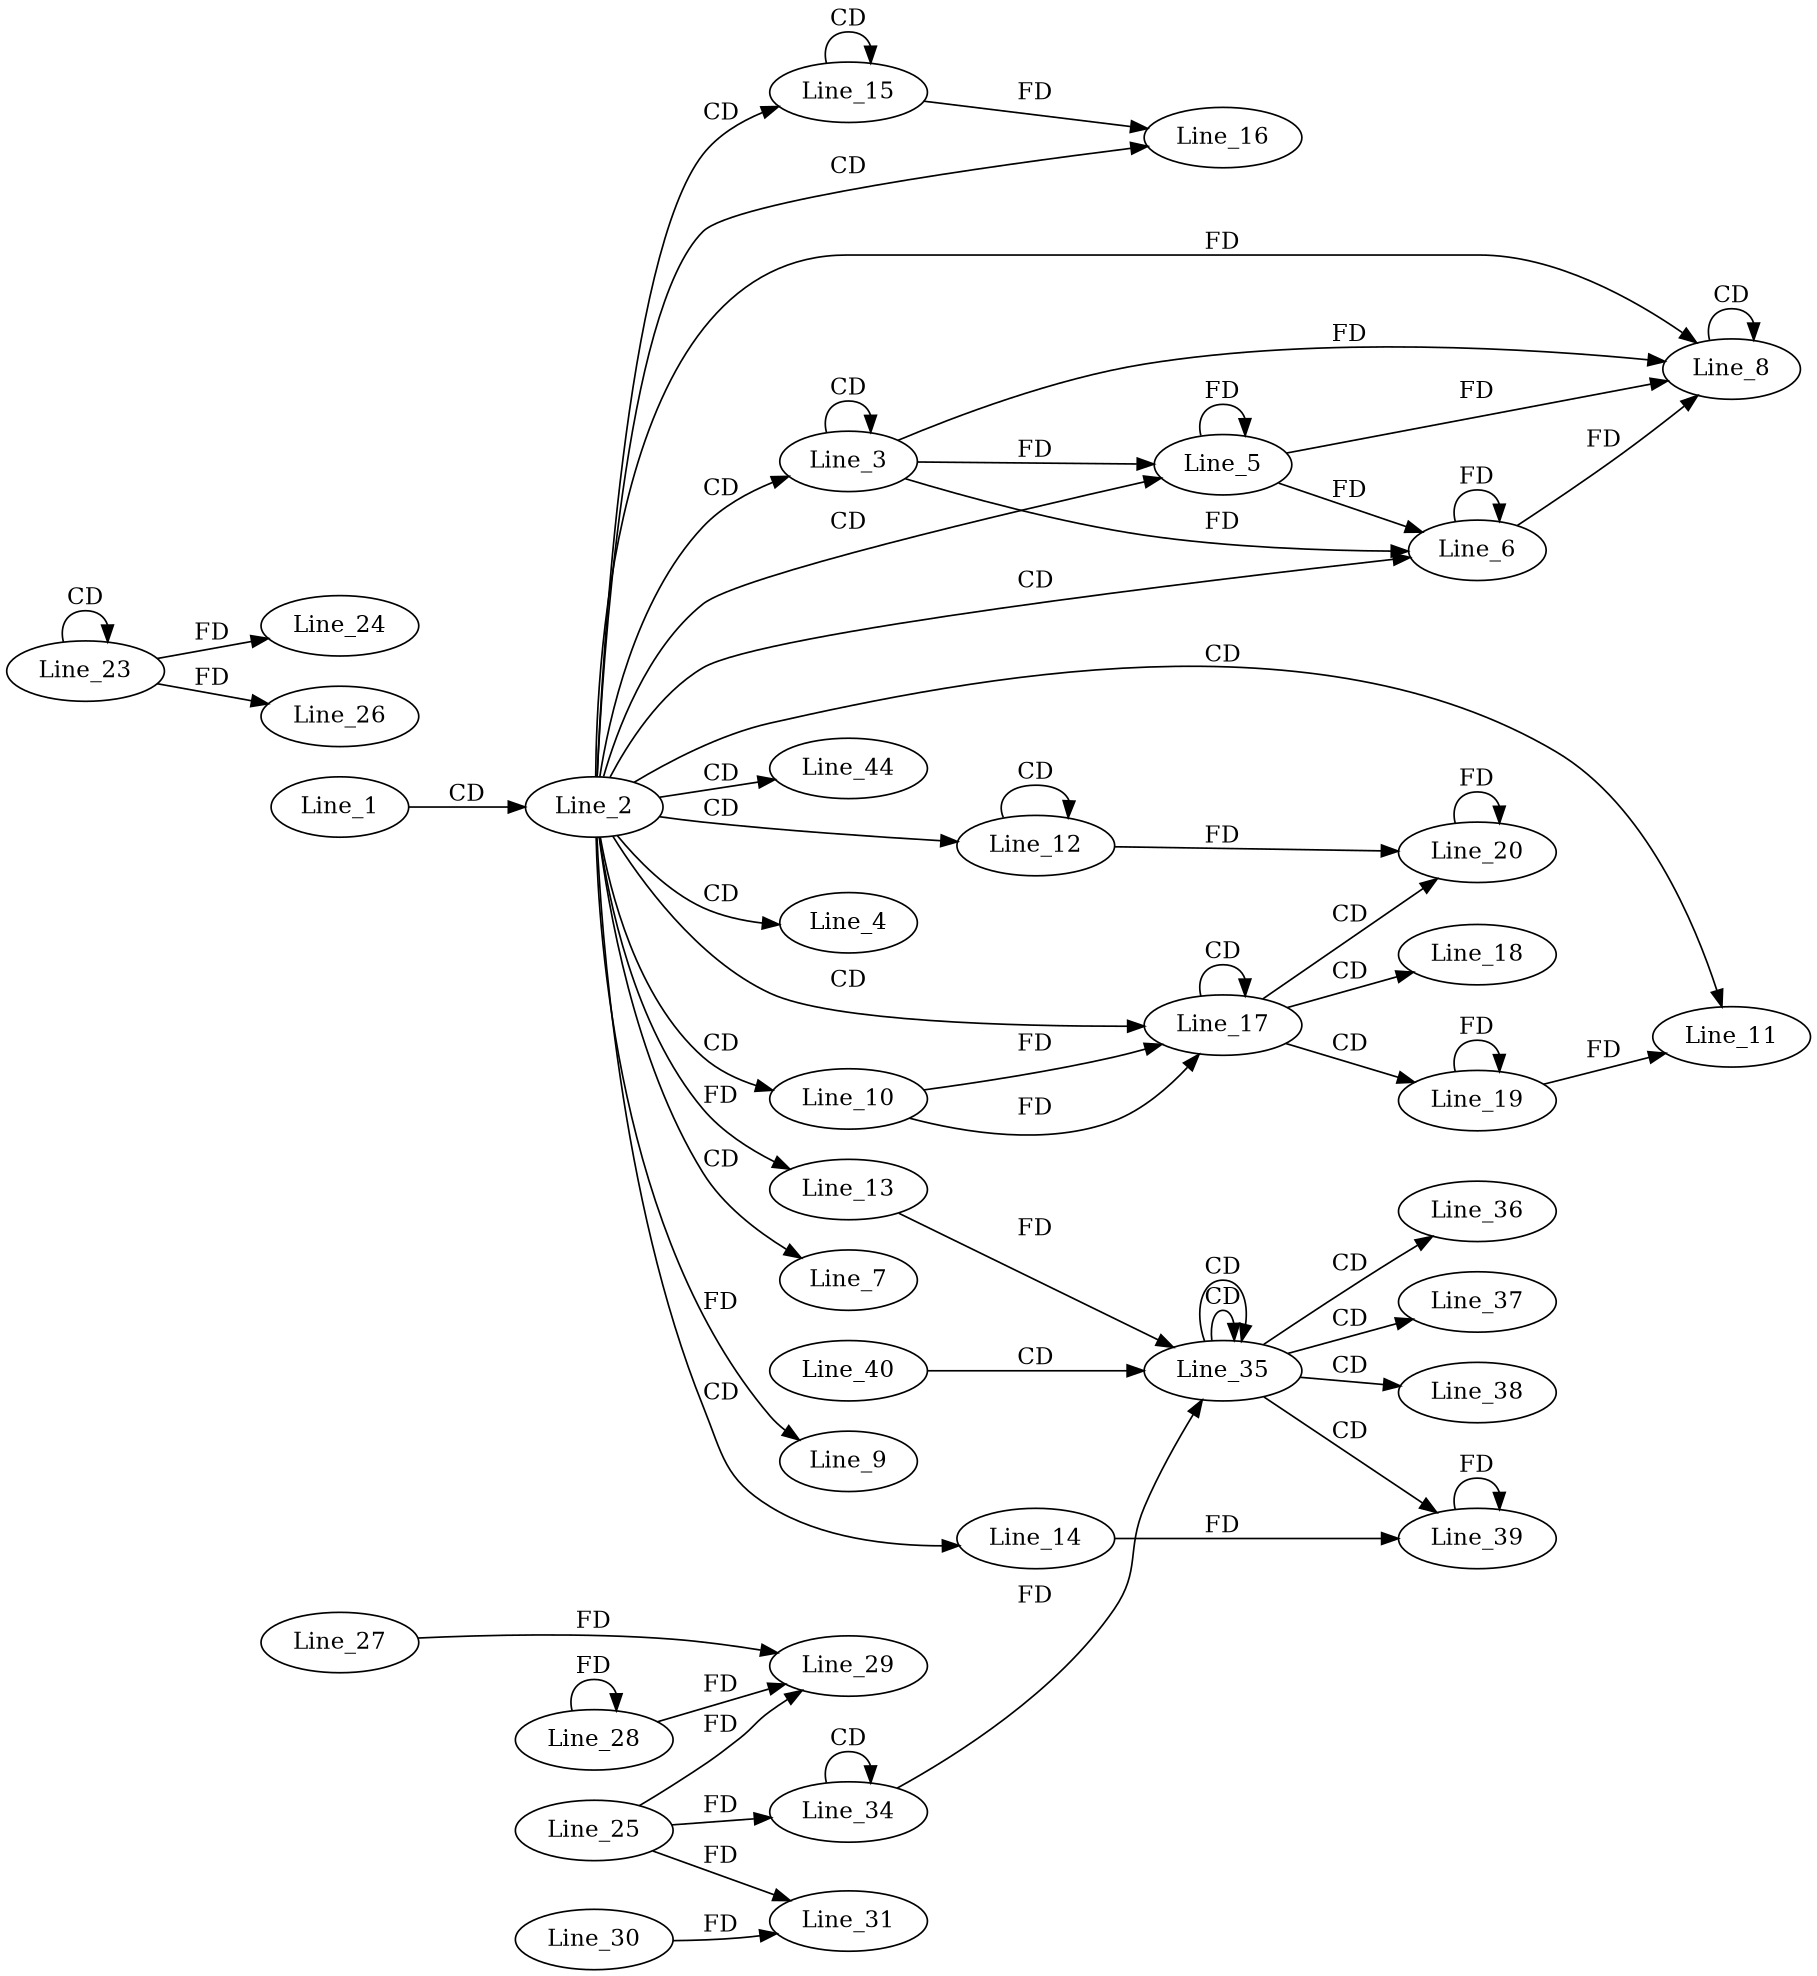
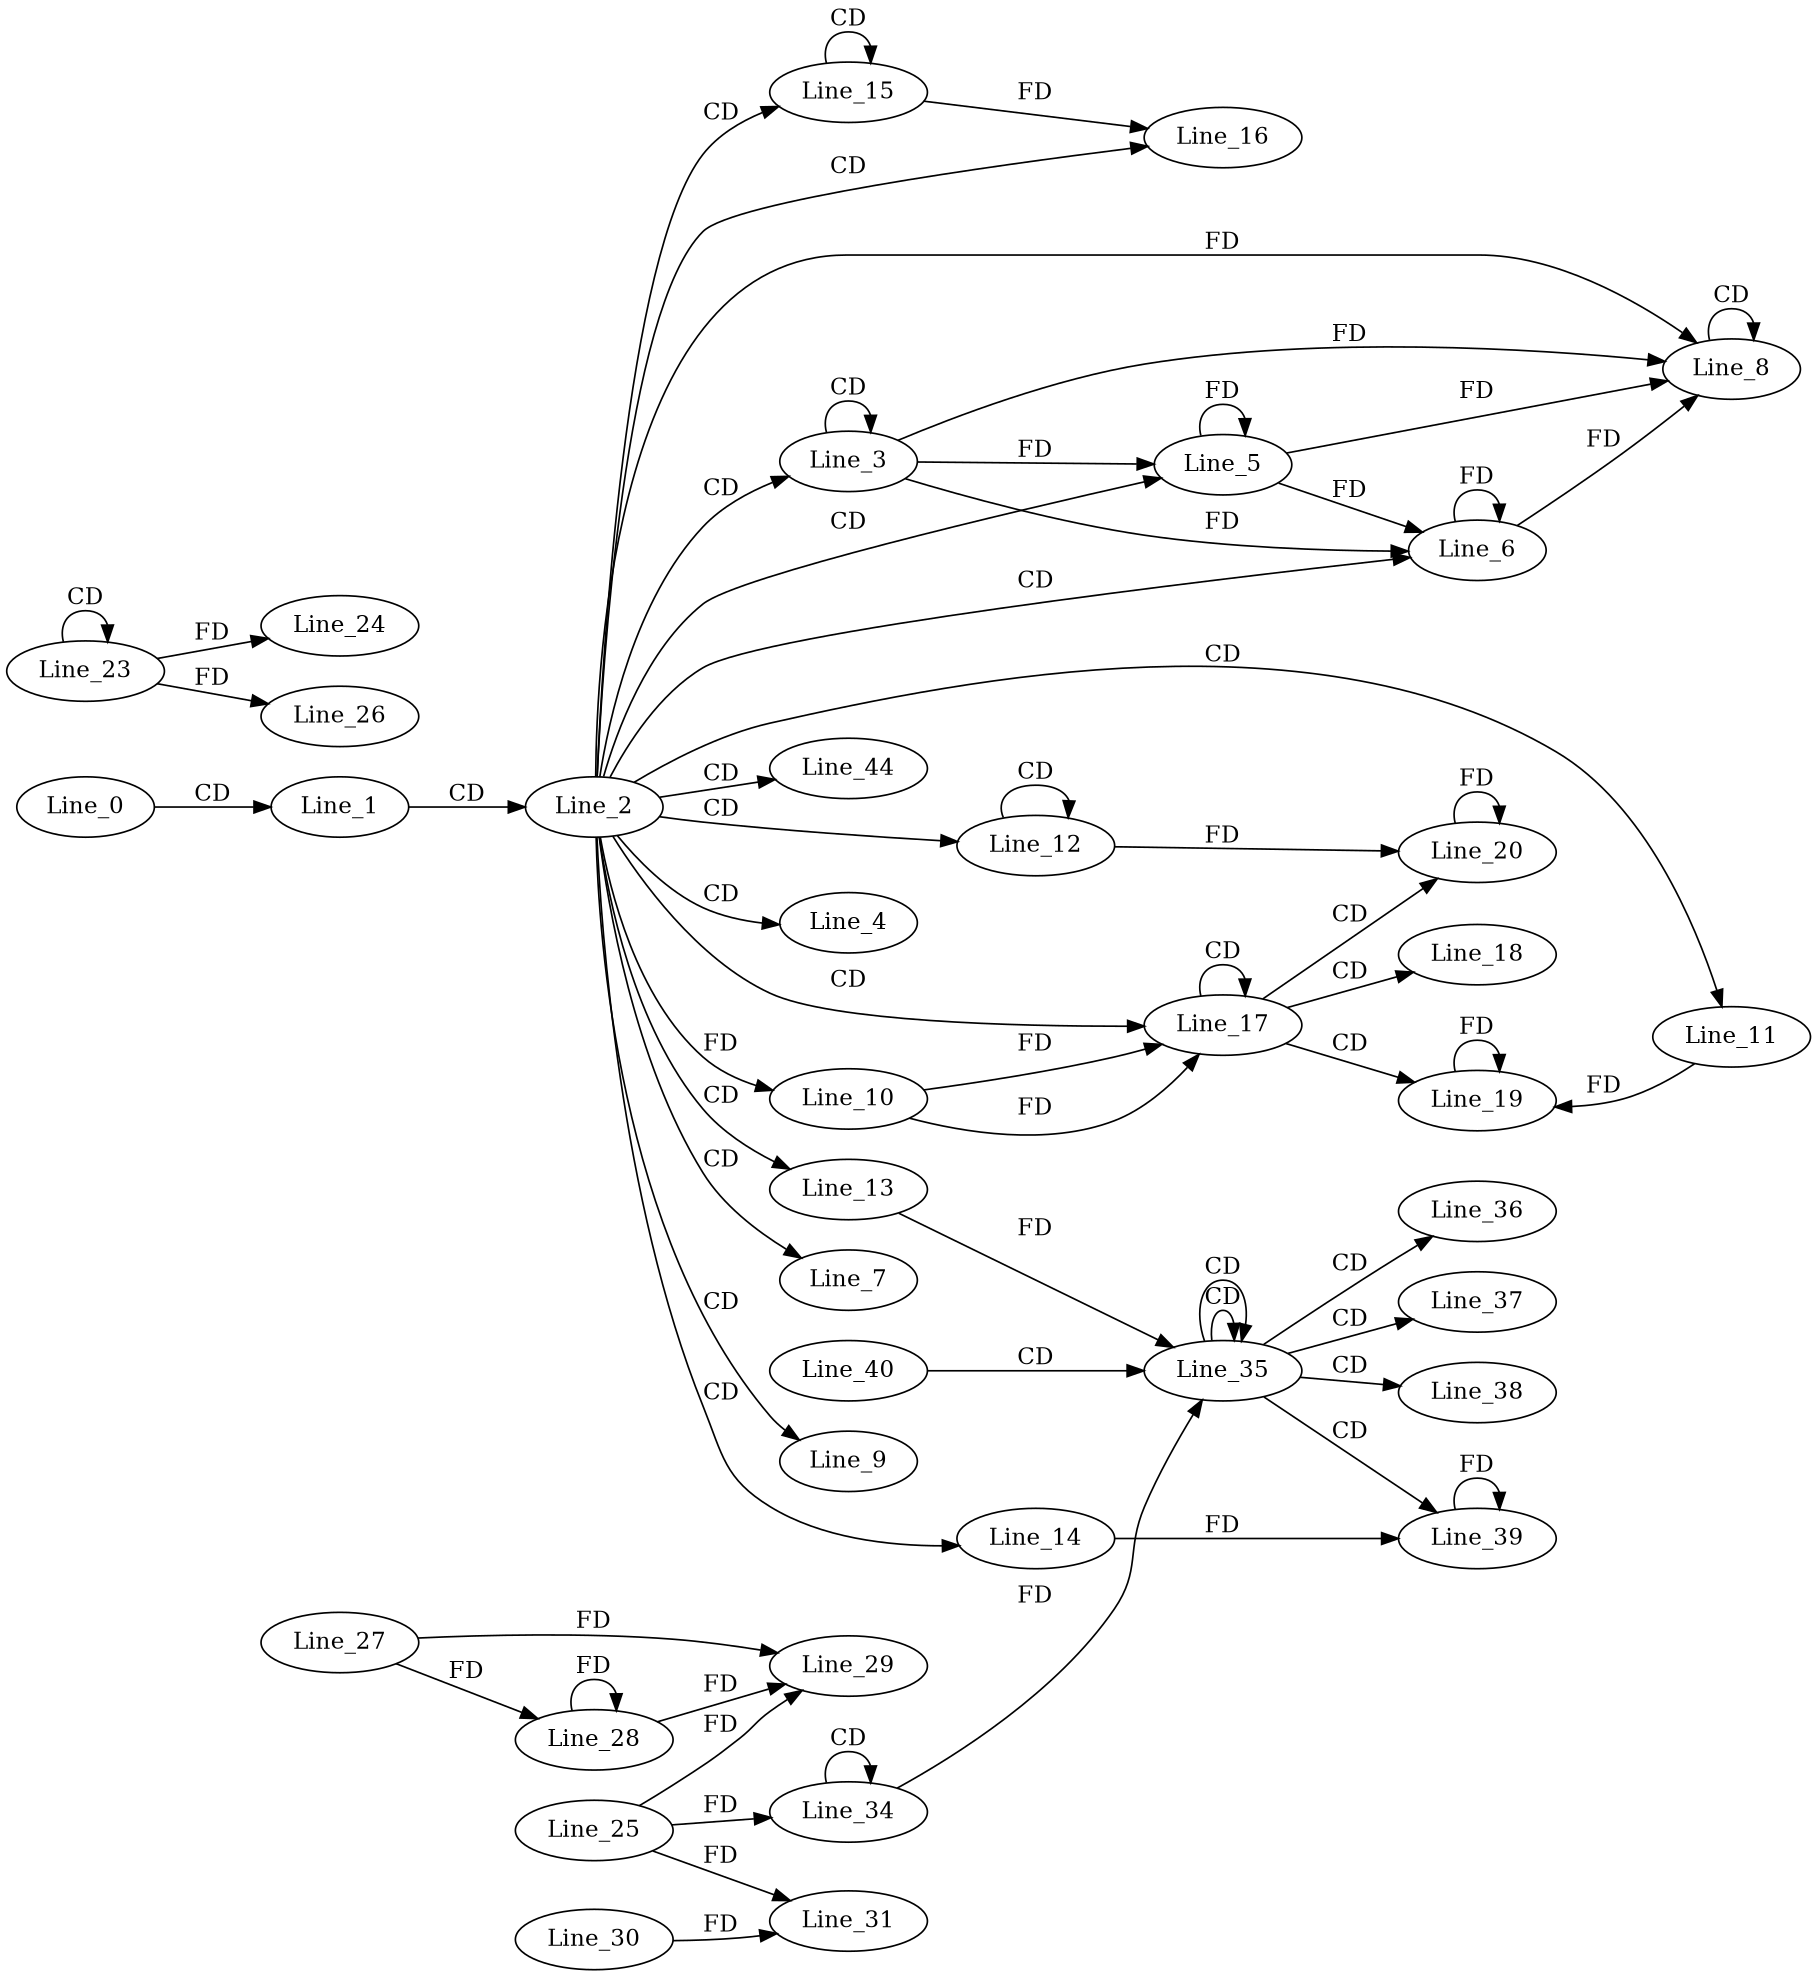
  digraph {
    rankdir=LR
+   Line_0
    Line_1
    Line_2
    Line_3
    Line_4
    Line_5
    Line_6
    Line_7
    Line_8
    Line_9
    Line_10
    Line_11
    Line_12
    Line_13
    Line_14
    Line_15
    Line_16
    Line_17
    Line_44
    Line_19
    Line_20
    Line_35
    Line_39
    Line_18
    Line_36
    Line_37
    Line_38
    Line_23
    Line_24
    Line_26
    Line_27
    Line_28
    Line_29
    Line_25
    Line_31
    Line_34
    Line_30
    Line_40
+   Line_0 -> Line_1 [label=CD]
    Line_1 -> Line_2 [label=CD]
    Line_2 -> Line_3 [label=CD]
    Line_2 -> Line_4 [label=CD]
    Line_2 -> Line_5 [label=CD]
    Line_2 -> Line_6 [label=CD]
    Line_2 -> Line_7 [label=CD]
    Line_2 -> Line_8 [label=FD]
-   Line_2 -> Line_9 [label=FD]
-   Line_2 -> Line_10 [label=CD]
+   Line_2 -> Line_9 [label=CD]
+   Line_2 -> Line_10 [label=FD]
    Line_2 -> Line_11 [label=CD]
    Line_2 -> Line_12 [label=CD]
-   Line_2 -> Line_13 [label=FD]
+   Line_2 -> Line_13 [label=CD]
    Line_2 -> Line_14 [label=CD]
    Line_2 -> Line_15 [label=CD]
    Line_2 -> Line_16 [label=CD]
    Line_2 -> Line_17 [label=CD]
    Line_2 -> Line_44 [label=CD]
    Line_3 -> Line_3 [label=CD]
    Line_3 -> Line_5 [label=FD]
    Line_3 -> Line_6 [label=FD]
    Line_3 -> Line_8 [label=FD]
    Line_5 -> Line_5 [label=FD]
    Line_5 -> Line_6 [label=FD]
    Line_5 -> Line_8 [label=FD]
    Line_6 -> Line_6 [label=FD]
    Line_6 -> Line_8 [label=FD]
    Line_8 -> Line_8 [label=CD]
    Line_10 -> Line_17 [label=FD]
    Line_10 -> Line_17 [label=FD]
-   Line_19 -> Line_11 [label=FD]
+   Line_11 -> Line_19 [label=FD]
    Line_12 -> Line_12 [label=CD]
    Line_12 -> Line_20 [label=FD]
    Line_13 -> Line_35 [label=FD]
    Line_14 -> Line_39 [label=FD]
    Line_15 -> Line_15 [label=CD]
    Line_15 -> Line_16 [label=FD]
    Line_17 -> Line_17 [label=CD]
    Line_17 -> Line_19 [label=CD]
    Line_17 -> Line_20 [label=CD]
    Line_17 -> Line_18 [label=CD]
    Line_19 -> Line_19 [label=FD]
    Line_20 -> Line_20 [label=FD]
    Line_35 -> Line_35 [label=CD]
    Line_35 -> Line_35 [label=CD]
    Line_35 -> Line_39 [label=CD]
    Line_35 -> Line_36 [label=CD]
    Line_35 -> Line_37 [label=CD]
    Line_35 -> Line_38 [label=CD]
    Line_39 -> Line_39 [label=FD]
    Line_23 -> Line_23 [label=CD]
    Line_23 -> Line_24 [label=FD]
    Line_23 -> Line_26 [label=FD]
+   Line_27 -> Line_28 [label=FD]
    Line_27 -> Line_29 [label=FD]
    Line_28 -> Line_28 [label=FD]
    Line_28 -> Line_29 [label=FD]
    Line_25 -> Line_29 [label=FD]
    Line_25 -> Line_31 [label=FD]
    Line_25 -> Line_34 [label=FD]
    Line_34 -> Line_35 [label=FD]
    Line_34 -> Line_34 [label=CD]
    Line_30 -> Line_31 [label=FD]
    Line_40 -> Line_35 [label=CD]
  }
